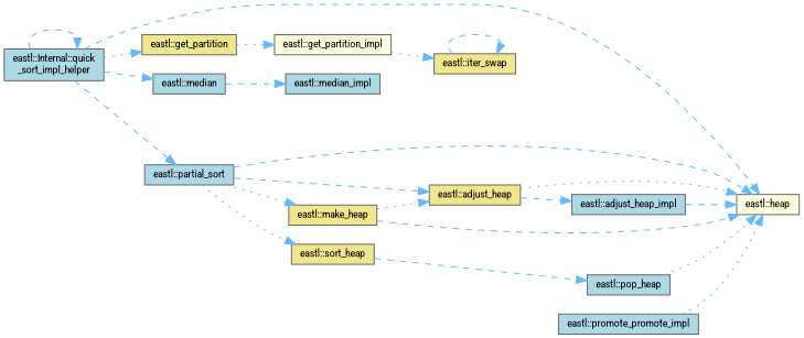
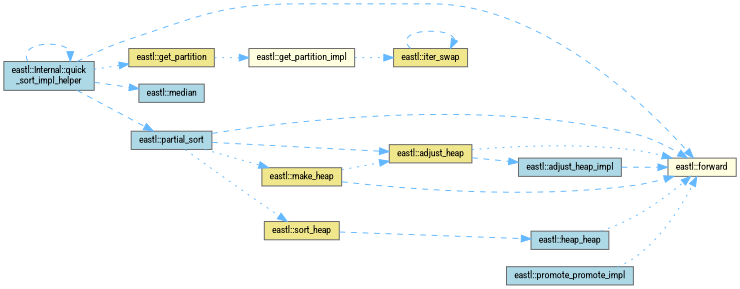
  digraph {
    fontname="Roboto Condensed"
    rankdir=LR
    node [color=grey40 fillcolor=lightblue fontname="Roboto Condensed" fontsize=10 shape=box style=filled]
    edge [color=steelblue1 fontname="Roboto Condensed" fontsize=10 labelfontname=Helvetica labelfontsize=10 style=dashed]
    n1 [height=0.2 label="eastl::Internal::quick\l_sort_impl_helper" width=0.4]
-   n2 [fillcolor=lightyellow height=0.2 label="eastl::heap" width=0.4]
+   n2 [fillcolor=lightyellow height=0.2 label="eastl::forward" width=0.4]
    n3 [fillcolor=khaki height=0.2 label="eastl::get_partition" width=0.4]
    n4 [height=0.2 label="eastl::median" width=0.4]
    n5 [height=0.2 label="eastl::partial_sort" width=0.4]
    n6 [fillcolor=lightyellow height=0.2 label="eastl::get_partition_impl" width=0.4]
-   n7 [height=0.2 label="eastl::median_impl" width=0.4]
    n8 [fillcolor=khaki height=0.2 label="eastl::adjust_heap" width=0.4]
    n9 [fillcolor=khaki height=0.2 label="eastl::make_heap" width=0.4]
    n10 [fillcolor=khaki height=0.2 label="eastl::sort_heap" width=0.4]
    n11 [fillcolor=khaki height=0.2 label="eastl::iter_swap" width=0.4]
    n12 [height=0.2 label="eastl::adjust_heap_impl" width=0.4]
-   n13 [height=0.2 label="eastl::pop_heap" width=0.4]
+   n13 [height=0.2 label="eastl::heap_heap" width=0.4]
    n14 [height=0.2 label="eastl::promote_promote_impl" width=0.4]
    n1 -> n1
    n1 -> n2
    n1 -> n3 [style=dotted]
    n1 -> n4
    n1 -> n5
    n3 -> n6 [style=dotted]
-   n4 -> n7
    n5 -> n2
    n5 -> n8
    n5 -> n9 [style=dotted]
    n5 -> n10 [style=dotted]
    n6 -> n11 [style=dotted]
    n8 -> n2 [style=dotted]
    n8 -> n12
    n9 -> n2
    n9 -> n8 [style=dotted]
    n10 -> n13
    n11 -> n11
    n12 -> n2
    n13 -> n2 [style=dotted]
    n14 -> n2 [style=dotted]
  }
